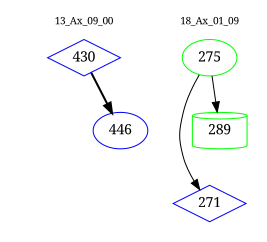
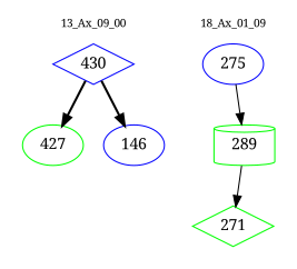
  digraph {
    fontname="Noto Serif"
    node [color=blue fontname="Noto Serif" shape=ellipse]
    edge [color=black fontname="Noto Serif" style=bold]
    n1 [label=430 shape=diamond]
-   n3 [label=446]
-   n4 [color=green label=275]
-   n5 [label=271 shape=diamond]
+   n2 [color=green label=427]
+   n3 [label=146]
+   n4 [label=275]
+   n5 [color=green label=271 shape=diamond]
    n6 [color=green label=289 shape=cylinder]
    subgraph cluster_1 {
      color=white
      fontsize=10
      label="13_Ax_09_00"
      n1
+     n2
      n3
    }
    subgraph cluster_2 {
      color=white
      fontsize=10
      label="18_Ax_01_09"
      n4
      n5
      n6
    }
+   n1 -> n2
    n1 -> n3
-   n4 -> n5 [style=solid]
+   n6 -> n5 [style=solid]
    n4 -> n6 [style=solid]
  }
